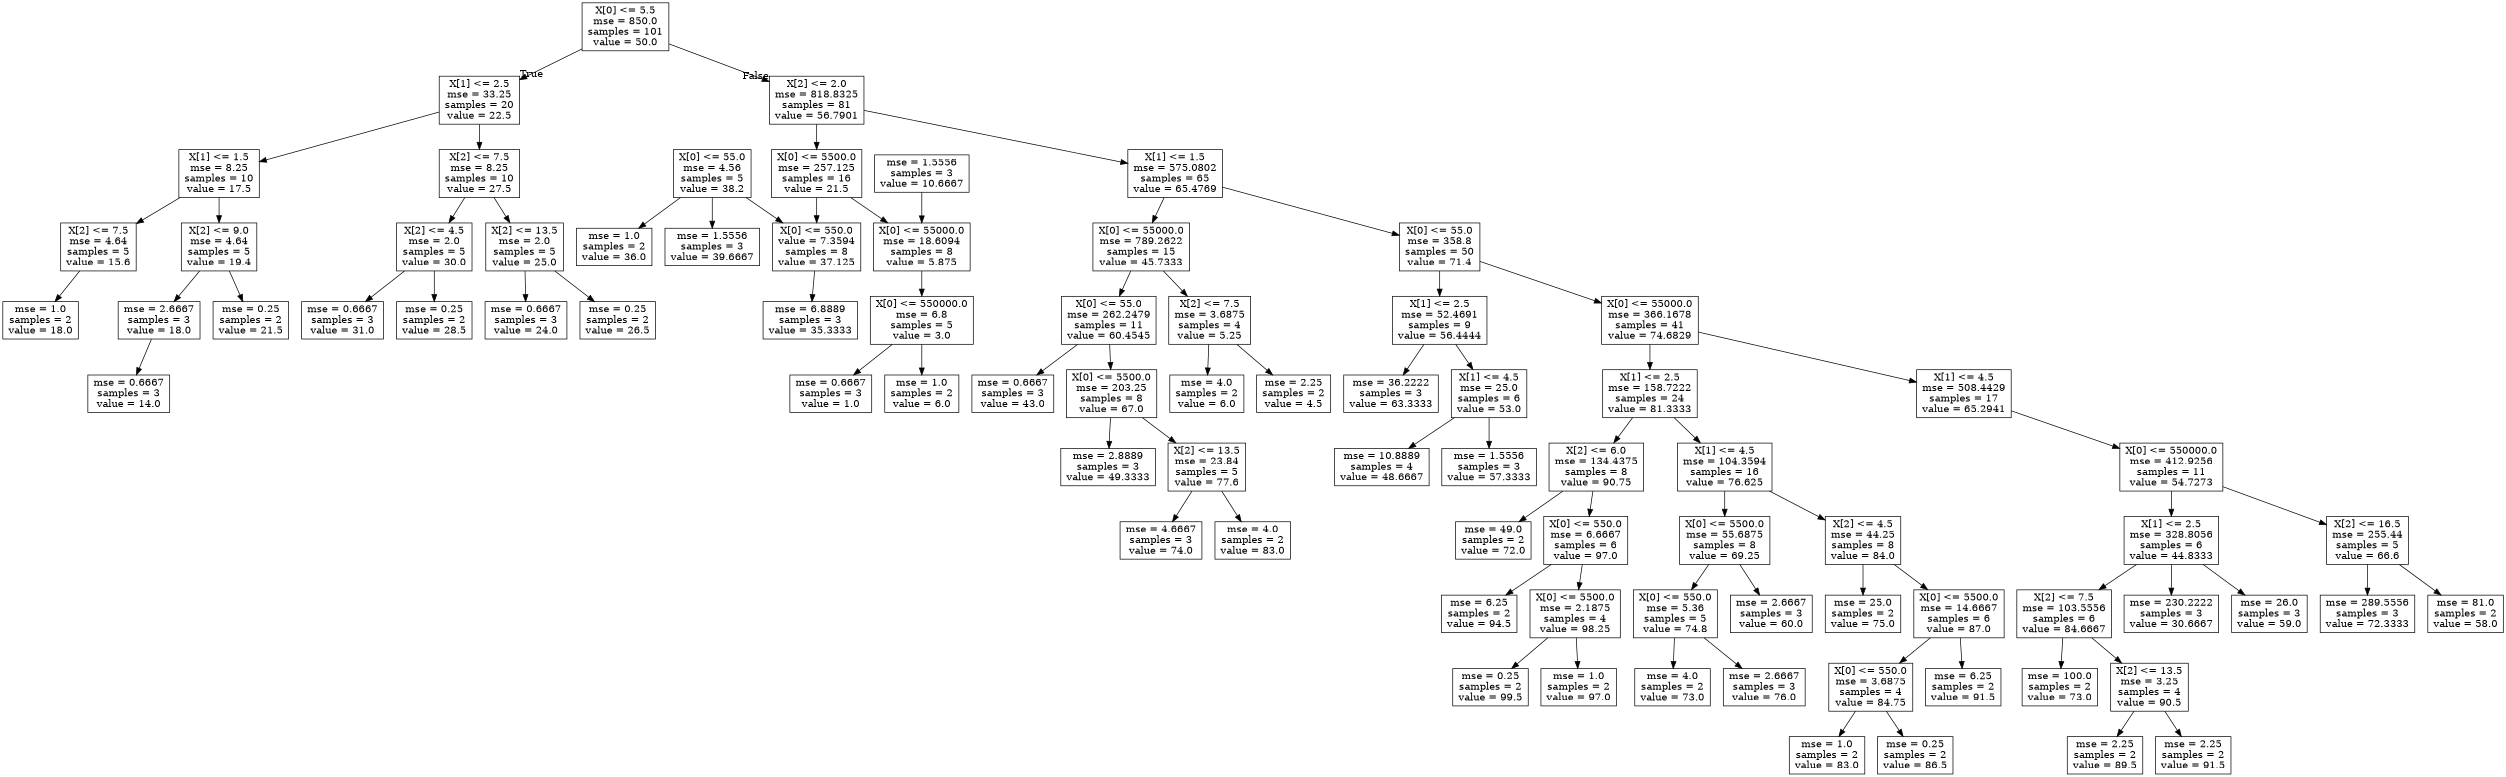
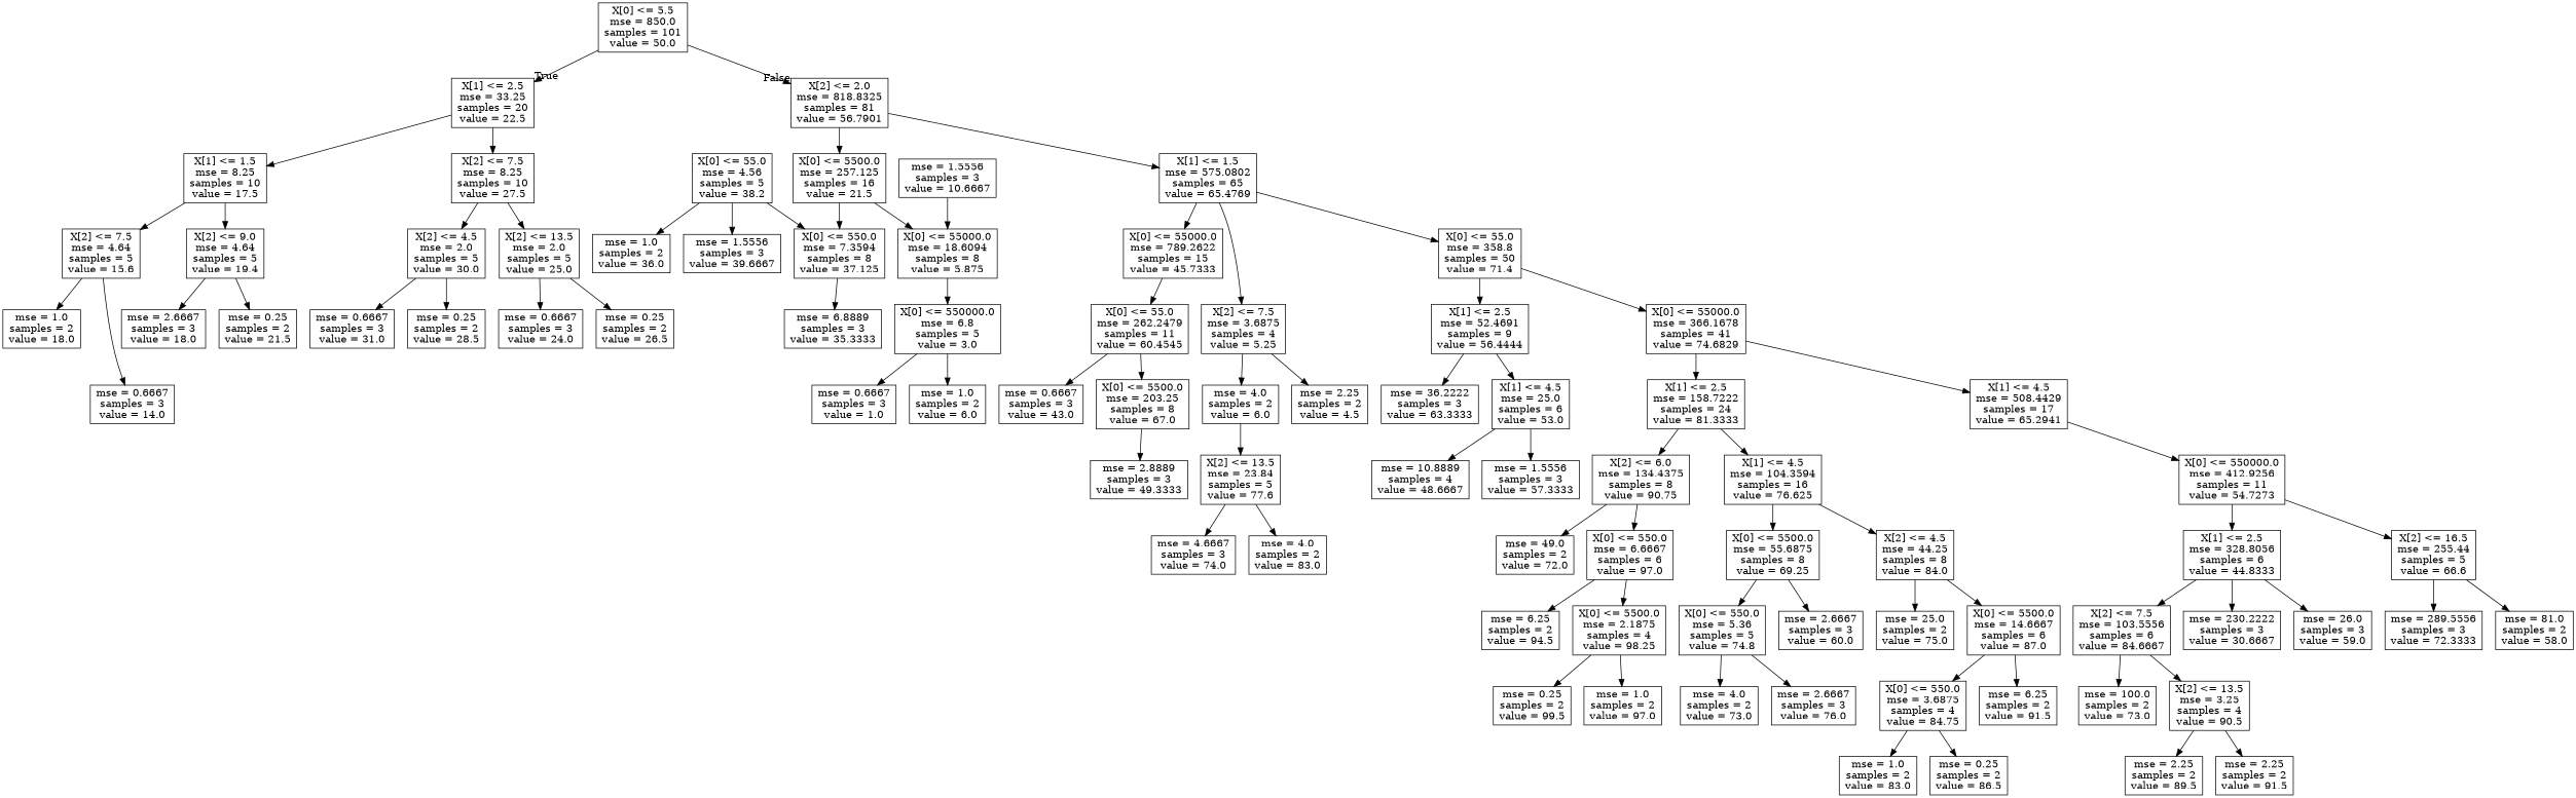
  digraph {
    node [shape=box]
    n1 [label="X[0] <= 5.5\nmse = 850.0\nsamples = 101\nvalue = 50.0"]
    n2 [label="X[1] <= 2.5\nmse = 33.25\nsamples = 20\nvalue = 22.5"]
    n3 [label="X[2] <= 2.0\nmse = 818.8325\nsamples = 81\nvalue = 56.7901"]
    n4 [label="X[1] <= 1.5\nmse = 8.25\nsamples = 10\nvalue = 17.5"]
    n5 [label="X[2] <= 7.5\nmse = 8.25\nsamples = 10\nvalue = 27.5"]
    n6 [label="X[0] <= 5500.0\nmse = 257.125\nsamples = 16\nvalue = 21.5"]
    n7 [label="X[1] <= 1.5\nmse = 575.0802\nsamples = 65\nvalue = 65.4769"]
    n8 [label="X[2] <= 7.5\nmse = 4.64\nsamples = 5\nvalue = 15.6"]
    n9 [label="X[2] <= 9.0\nmse = 4.64\nsamples = 5\nvalue = 19.4"]
    n10 [label="X[2] <= 4.5\nmse = 2.0\nsamples = 5\nvalue = 30.0"]
    n11 [label="X[2] <= 13.5\nmse = 2.0\nsamples = 5\nvalue = 25.0"]
    n12 [label="mse = 1.0\nsamples = 2\nvalue = 18.0"]
    n13 [label="mse = 0.6667\nsamples = 3\nvalue = 14.0"]
    n14 [label="mse = 2.6667\nsamples = 3\nvalue = 18.0"]
    n15 [label="mse = 0.25\nsamples = 2\nvalue = 21.5"]
    n16 [label="mse = 0.6667\nsamples = 3\nvalue = 31.0"]
    n17 [label="mse = 0.25\nsamples = 2\nvalue = 28.5"]
    n18 [label="mse = 0.6667\nsamples = 3\nvalue = 24.0"]
    n19 [label="mse = 0.25\nsamples = 2\nvalue = 26.5"]
-   n20 [label="X[0] <= 550.0\nvalue = 7.3594\nsamples = 8\nvalue = 37.125"]
+   n20 [label="X[0] <= 550.0\nmse = 7.3594\nsamples = 8\nvalue = 37.125"]
    n21 [label="X[0] <= 55000.0\nmse = 18.6094\nsamples = 8\nvalue = 5.875"]
    n22 [label="X[0] <= 55000.0\nmse = 789.2622\nsamples = 15\nvalue = 45.7333"]
    n23 [label="X[0] <= 55.0\nmse = 358.8\nsamples = 50\nvalue = 71.4"]
    n24 [label="mse = 6.8889\nsamples = 3\nvalue = 35.3333"]
    n25 [label="X[0] <= 550000.0\nmse = 6.8\nsamples = 5\nvalue = 3.0"]
    n26 [label="X[0] <= 55.0\nmse = 4.56\nsamples = 5\nvalue = 38.2"]
    n27 [label="mse = 1.0\nsamples = 2\nvalue = 36.0"]
    n28 [label="mse = 1.5556\nsamples = 3\nvalue = 39.6667"]
    n29 [label="mse = 1.5556\nsamples = 3\nvalue = 10.6667"]
    n30 [label="mse = 0.6667\nsamples = 3\nvalue = 1.0"]
    n31 [label="mse = 1.0\nsamples = 2\nvalue = 6.0"]
    n32 [label="X[0] <= 55.0\nmse = 262.2479\nsamples = 11\nvalue = 60.4545"]
    n33 [label="X[2] <= 7.5\nmse = 3.6875\nsamples = 4\nvalue = 5.25"]
    n34 [label="X[1] <= 2.5\nmse = 52.4691\nsamples = 9\nvalue = 56.4444"]
    n35 [label="X[0] <= 55000.0\nmse = 366.1678\nsamples = 41\nvalue = 74.6829"]
    n36 [label="mse = 0.6667\nsamples = 3\nvalue = 43.0"]
    n37 [label="X[0] <= 5500.0\nmse = 203.25\nsamples = 8\nvalue = 67.0"]
    n38 [label="mse = 4.0\nsamples = 2\nvalue = 6.0"]
    n39 [label="mse = 2.25\nsamples = 2\nvalue = 4.5"]
    n40 [label="X[2] <= 13.5\nmse = 23.84\nsamples = 5\nvalue = 77.6"]
    n41 [label="mse = 2.8889\nsamples = 3\nvalue = 49.3333"]
    n42 [label="mse = 4.6667\nsamples = 3\nvalue = 74.0"]
    n43 [label="mse = 4.0\nsamples = 2\nvalue = 83.0"]
    n44 [label="mse = 36.2222\nsamples = 3\nvalue = 63.3333"]
    n45 [label="X[1] <= 4.5\nmse = 25.0\nsamples = 6\nvalue = 53.0"]
    n46 [label="X[1] <= 2.5\nmse = 158.7222\nsamples = 24\nvalue = 81.3333"]
    n47 [label="X[1] <= 4.5\nmse = 508.4429\nsamples = 17\nvalue = 65.2941"]
    n48 [label="mse = 10.8889\nsamples = 4\nvalue = 48.6667"]
    n49 [label="mse = 1.5556\nsamples = 3\nvalue = 57.3333"]
    n50 [label="X[2] <= 6.0\nmse = 134.4375\nsamples = 8\nvalue = 90.75"]
    n51 [label="X[1] <= 4.5\nmse = 104.3594\nsamples = 16\nvalue = 76.625"]
    n52 [label="X[0] <= 550000.0\nmse = 412.9256\nsamples = 11\nvalue = 54.7273"]
    n53 [label="mse = 49.0\nsamples = 2\nvalue = 72.0"]
    n54 [label="X[0] <= 550.0\nmse = 6.6667\nsamples = 6\nvalue = 97.0"]
    n55 [label="X[0] <= 5500.0\nmse = 55.6875\nsamples = 8\nvalue = 69.25"]
    n56 [label="X[2] <= 4.5\nmse = 44.25\nsamples = 8\nvalue = 84.0"]
    n57 [label="mse = 6.25\nsamples = 2\nvalue = 94.5"]
    n58 [label="X[0] <= 5500.0\nmse = 2.1875\nsamples = 4\nvalue = 98.25"]
    n59 [label="mse = 0.25\nsamples = 2\nvalue = 99.5"]
    n60 [label="mse = 1.0\nsamples = 2\nvalue = 97.0"]
    n61 [label="X[0] <= 550.0\nmse = 5.36\nsamples = 5\nvalue = 74.8"]
    n62 [label="mse = 2.6667\nsamples = 3\nvalue = 60.0"]
    n63 [label="mse = 25.0\nsamples = 2\nvalue = 75.0"]
    n64 [label="X[0] <= 5500.0\nmse = 14.6667\nsamples = 6\nvalue = 87.0"]
    n65 [label="mse = 4.0\nsamples = 2\nvalue = 73.0"]
    n66 [label="mse = 2.6667\nsamples = 3\nvalue = 76.0"]
    n67 [label="X[0] <= 550.0\nmse = 3.6875\nsamples = 4\nvalue = 84.75"]
    n68 [label="mse = 6.25\nsamples = 2\nvalue = 91.5"]
    n69 [label="mse = 1.0\nsamples = 2\nvalue = 83.0"]
    n70 [label="mse = 0.25\nsamples = 2\nvalue = 86.5"]
    n71 [label="X[1] <= 2.5\nmse = 328.8056\nsamples = 6\nvalue = 44.8333"]
    n72 [label="X[2] <= 16.5\nmse = 255.44\nsamples = 5\nvalue = 66.6"]
    n73 [label="X[2] <= 7.5\nmse = 103.5556\nsamples = 6\nvalue = 84.6667"]
    n74 [label="mse = 100.0\nsamples = 2\nvalue = 73.0"]
    n75 [label="X[2] <= 13.5\nmse = 3.25\nsamples = 4\nvalue = 90.5"]
    n76 [label="mse = 230.2222\nsamples = 3\nvalue = 30.6667"]
    n77 [label="mse = 26.0\nsamples = 3\nvalue = 59.0"]
    n78 [label="mse = 289.5556\nsamples = 3\nvalue = 72.3333"]
    n79 [label="mse = 81.0\nsamples = 2\nvalue = 58.0"]
    n80 [label="mse = 2.25\nsamples = 2\nvalue = 89.5"]
    n81 [label="mse = 2.25\nsamples = 2\nvalue = 91.5"]
    n1 -> n2 [headlabel=True labelangle=45 labeldistance=2.5]
    n1 -> n3 [headlabel=False labelangle=-45 labeldistance=2.5]
    n2 -> n4
    n2 -> n5
    n3 -> n6
    n3 -> n7
    n4 -> n8
    n4 -> n9
    n5 -> n10
    n5 -> n11
    n6 -> n20
    n6 -> n21
    n7 -> n22
    n7 -> n23
    n8 -> n12
-   n14 -> n13
+   n8 -> n13
    n9 -> n14
    n9 -> n15
    n10 -> n16
    n10 -> n17
    n11 -> n18
    n11 -> n19
    n20 -> n24
    n21 -> n25
    n22 -> n32
-   n22 -> n33
+   n7 -> n33
    n23 -> n34
    n23 -> n35
    n25 -> n30
    n25 -> n31
    n26 -> n20
    n26 -> n27
    n26 -> n28
    n29 -> n21
    n32 -> n36
    n32 -> n37
    n33 -> n38
    n33 -> n39
    n34 -> n44
    n34 -> n45
    n35 -> n46
    n35 -> n47
-   n37 -> n40
+   n38 -> n40
    n37 -> n41
    n40 -> n42
    n40 -> n43
    n45 -> n48
    n45 -> n49
    n46 -> n50
    n46 -> n51
    n47 -> n52
    n50 -> n53
    n50 -> n54
    n51 -> n55
    n51 -> n56
    n52 -> n71
    n52 -> n72
    n54 -> n57
    n54 -> n58
    n55 -> n61
    n55 -> n62
    n56 -> n63
    n56 -> n64
    n58 -> n59
    n58 -> n60
    n61 -> n65
    n61 -> n66
    n64 -> n67
    n64 -> n68
    n67 -> n69
    n67 -> n70
    n71 -> n73
    n71 -> n76
    n71 -> n77
    n72 -> n78
    n72 -> n79
    n73 -> n74
    n73 -> n75
    n75 -> n80
    n75 -> n81
  }
